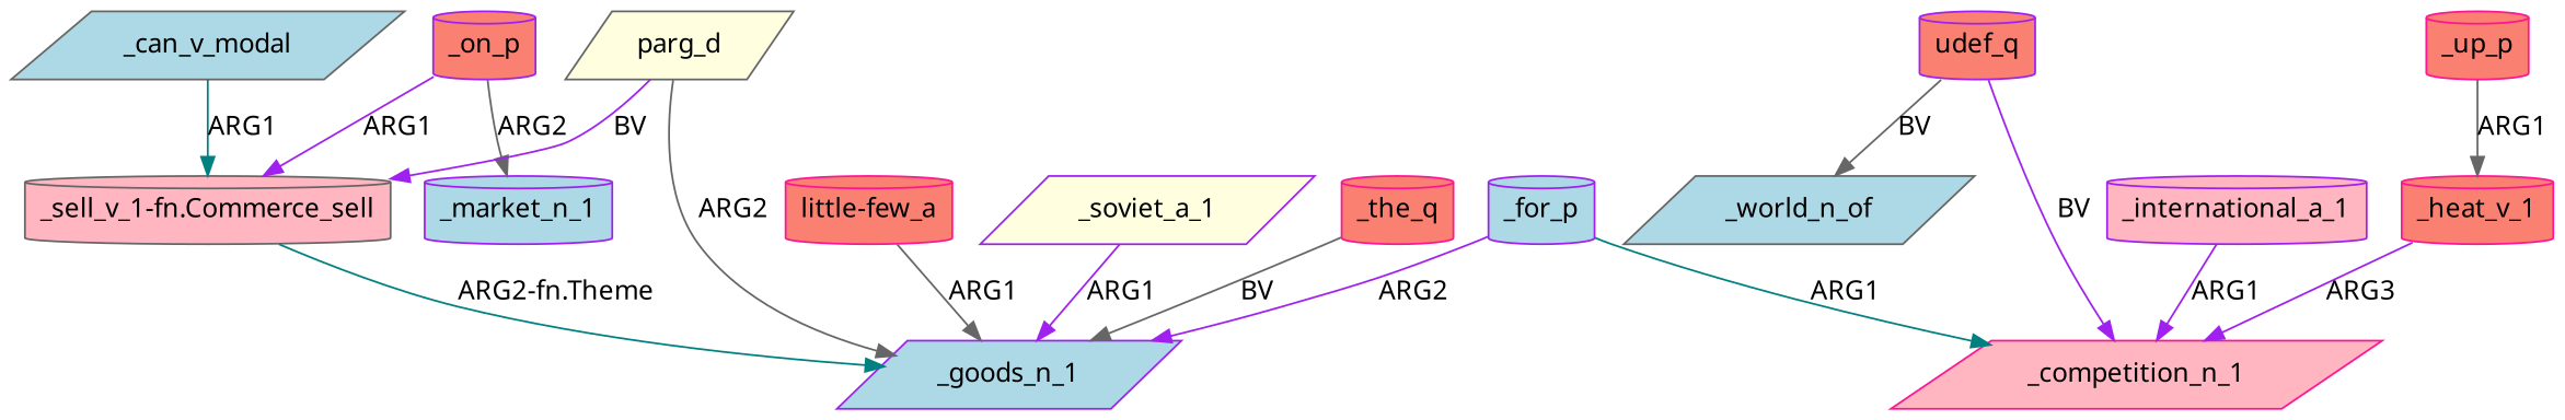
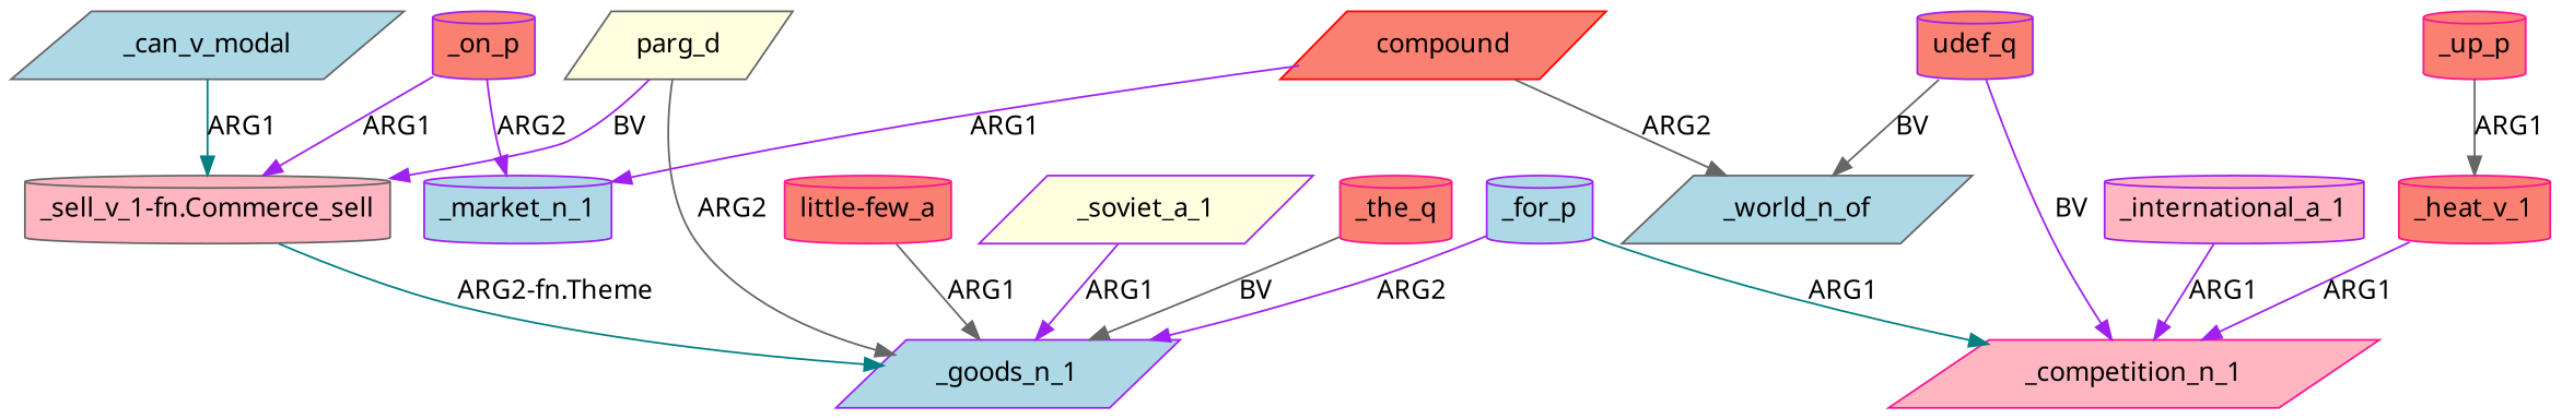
  digraph {
    fontname="Noto Sans"
    node [color=purple fillcolor=salmon fontname="Noto Sans" shape=cylinder style=filled]
    edge [color=purple fontname="Noto Sans"]
    _competition_n_1 [color=deeppink fillcolor=lightpink shape=parallelogram]
    udef_q
    _world_n_of [color=gray40 fillcolor=lightblue shape=parallelogram]
    _market_n_1 [fillcolor=lightblue]
    _the_q [color=deeppink]
    _goods_n_1 [fillcolor=lightblue shape=parallelogram]
    _heat_v_1 [color=deeppink]
+   compound [color=red shape=parallelogram]
    _on_p
    "_sell_v_1-fn.Commerce_sell" [color=gray40 fillcolor=lightpink]
    parg_d [color=gray40 fillcolor=lightyellow shape=parallelogram]
    _for_p [fillcolor=lightblue]
    _up_p [color=deeppink]
    _can_v_modal [color=gray40 fillcolor=lightblue shape=parallelogram]
    "little-few_a" [color=deeppink]
    _international_a_1 [fillcolor=lightpink]
    _soviet_a_1 [fillcolor=lightyellow shape=parallelogram]
    udef_q -> _competition_n_1 [label=BV]
    udef_q -> _world_n_of [color=gray40 label=BV]
    _the_q -> _goods_n_1 [color=gray40 label=BV]
-   _heat_v_1 -> _competition_n_1 [label=ARG3]
-   _on_p -> _market_n_1 [color=gray40 label=ARG2]
+   _heat_v_1 -> _competition_n_1 [label=ARG1]
+   compound -> _world_n_of [color=gray40 label=ARG2]
+   compound -> _market_n_1 [label=ARG1]
+   _on_p -> _market_n_1 [label=ARG2]
    _on_p -> "_sell_v_1-fn.Commerce_sell" [label=ARG1]
    "_sell_v_1-fn.Commerce_sell" -> _goods_n_1 [color=teal label="ARG2-fn.Theme"]
    parg_d -> _goods_n_1 [color=gray40 label=ARG2]
    parg_d -> "_sell_v_1-fn.Commerce_sell" [label=BV]
    _for_p -> _competition_n_1 [color=teal label=ARG1]
    _for_p -> _goods_n_1 [label=ARG2]
    _up_p -> _heat_v_1 [color=gray40 label=ARG1]
    _can_v_modal -> "_sell_v_1-fn.Commerce_sell" [color=teal label=ARG1]
    "little-few_a" -> _goods_n_1 [color=gray40 label=ARG1]
    _international_a_1 -> _competition_n_1 [label=ARG1]
    _soviet_a_1 -> _goods_n_1 [label=ARG1]
  }
